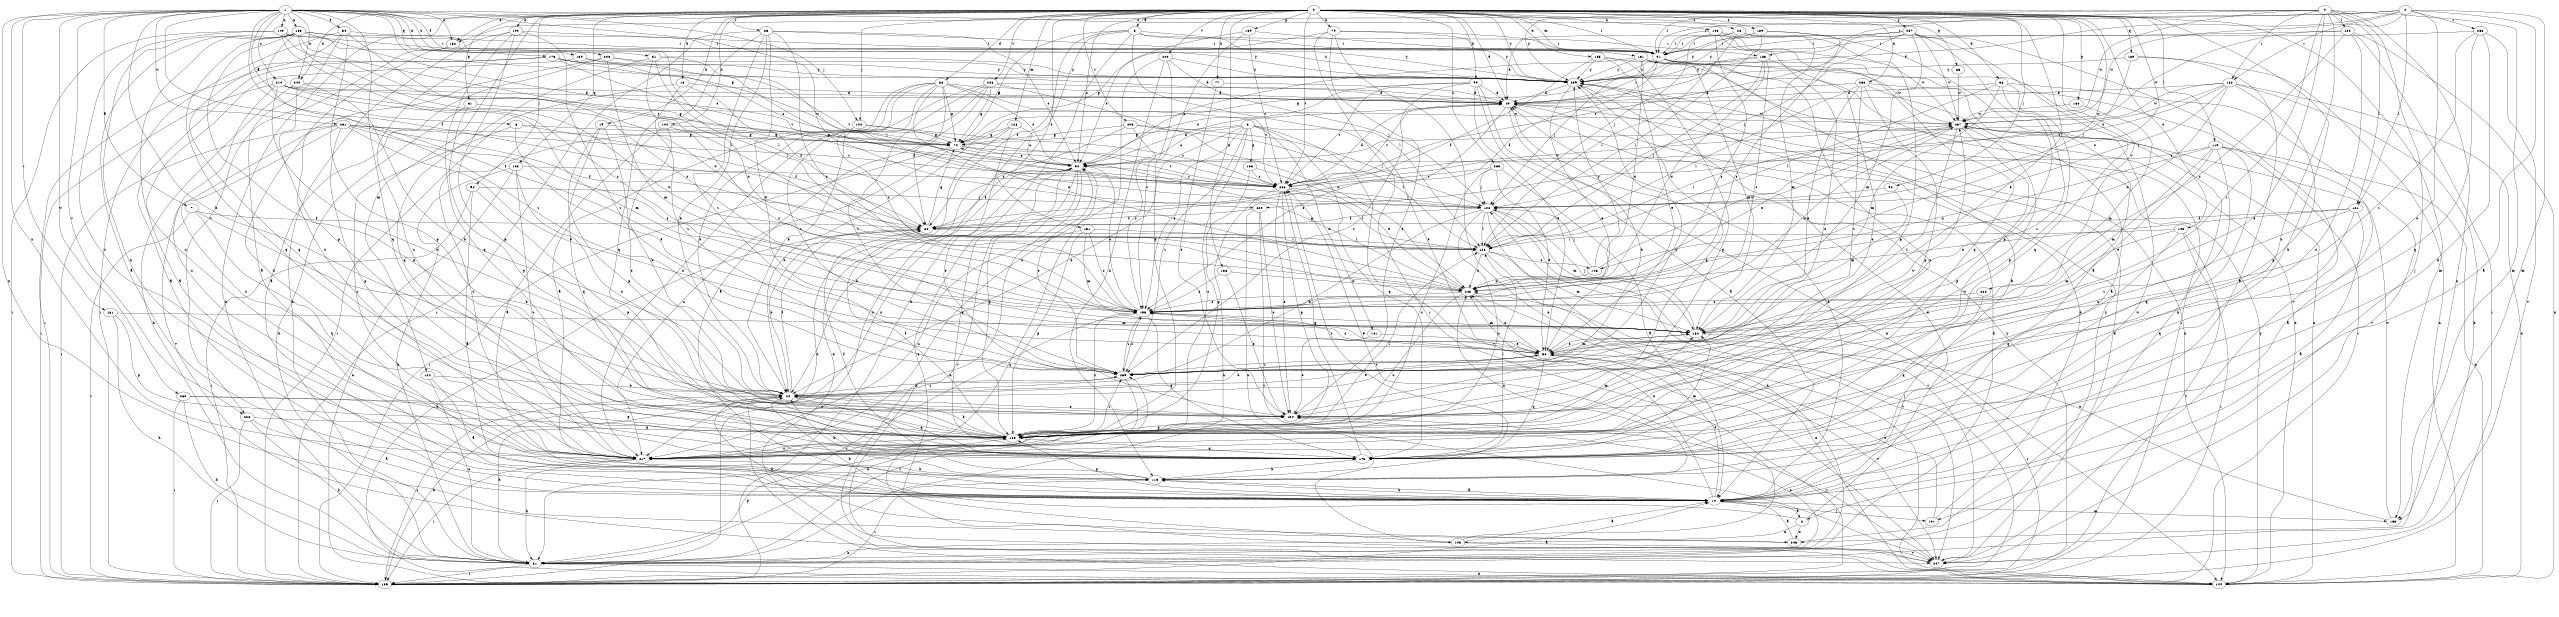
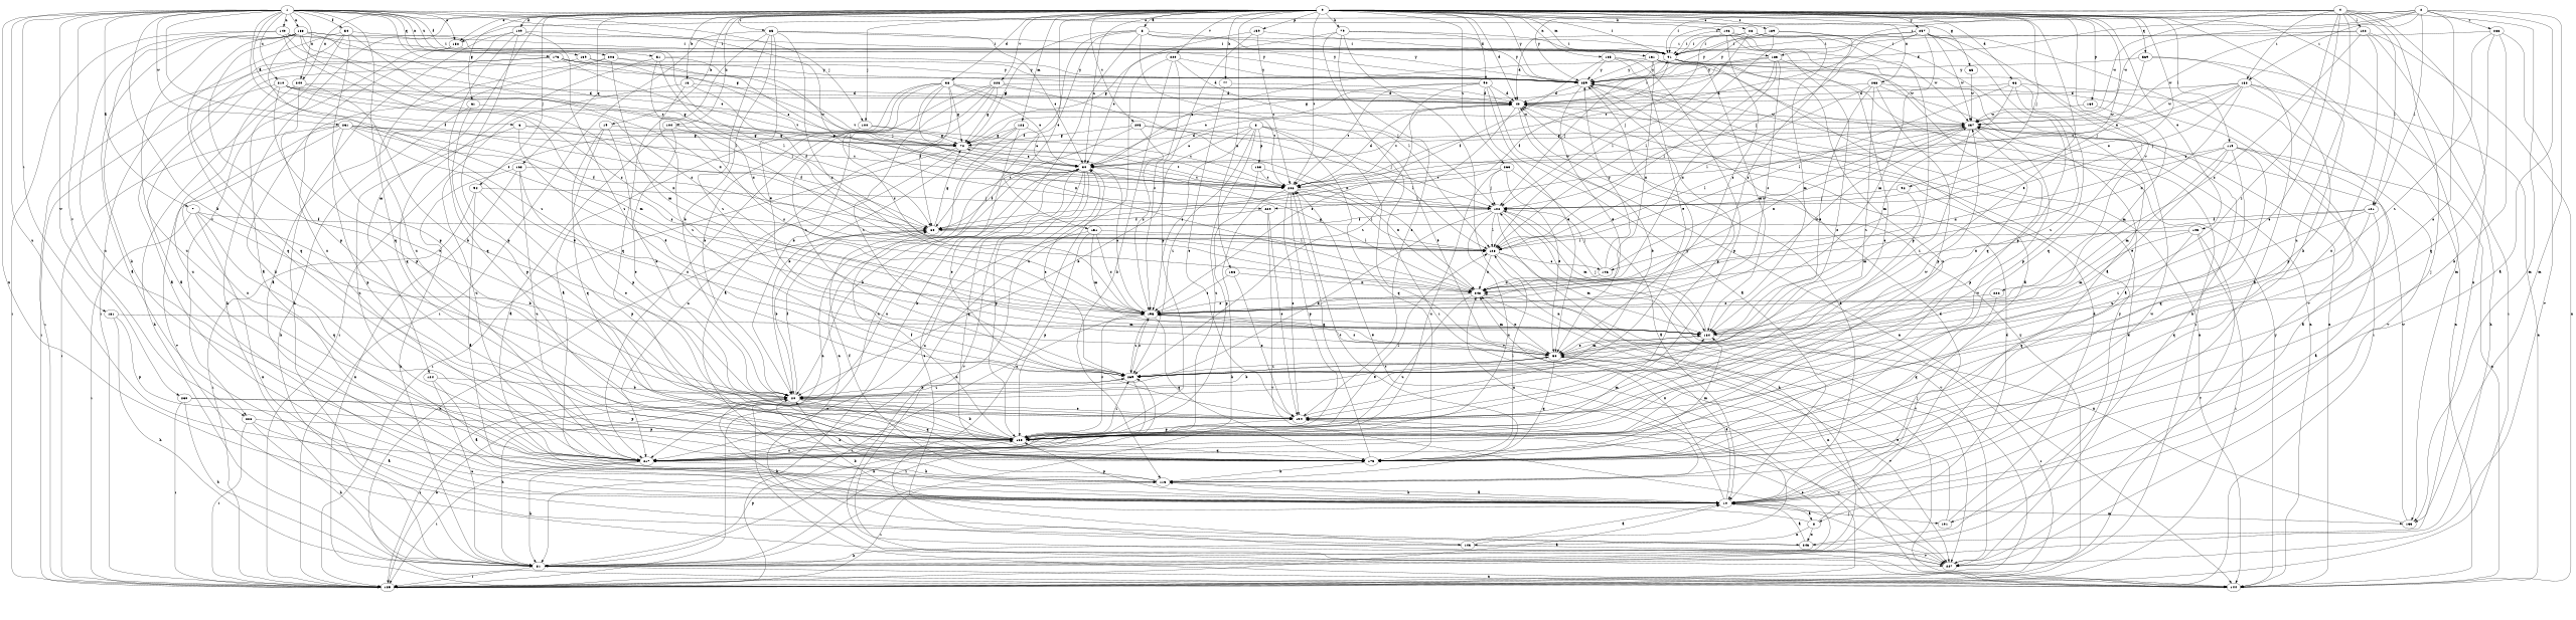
  strict digraph {
    0
    5
    13
    19
    28
    30
    36
    38
    40
    50
    61
    77
    79
    85
    90
    91
    94
    n18 [label=92]
    100
    104
    106
    109
    113
    119
    124
    128
    131
    133
    135
    136
    145
    146
    151
    152
    159
    160
    168
-   169
+   169 [label=569]
    189
    205
    206
    220
    222
    223
    226
    229
    238
    240
    257
    259
    263
    60
    70
    183
    81
    123
    185
    269
    175
    154
    165
    102
    134
    20
    217
    227
    144
    195
    10
    248
    237
    1
    6
    7
    51
    54
    65
    138
    139
    140
    173
    181
    208
    210
    230
    231
    246
    143
    2
    8
    121
    182
    266
    3
-   141
    163
    4
    101
    122
    0 -> 5 [label=a]
    0 -> 13 [label=b]
    0 -> 19 [label=b]
    0 -> 28 [label=c]
    0 -> 30 [label=c]
    0 -> 36 [label=d]
    0 -> 38 [label=d]
    0 -> 40 [label=d]
    0 -> 50 [label=e]
    0 -> 61 [label=g]
    0 -> 77 [label=h]
    0 -> 79 [label=h]
    0 -> 85 [label=i]
    0 -> 90 [label=i]
    0 -> 91 [label=i]
    0 -> 94 [label=j]
    0 -> n18 [label=j]
    0 -> 100 [label=j]
    0 -> 104 [label=k]
    0 -> 106 [label=k]
    0 -> 109 [label=k]
    0 -> 113 [label=k]
    0 -> 119 [label=l]
    0 -> 124 [label=m]
    0 -> 128 [label=m]
    0 -> 131 [label=m]
    0 -> 133 [label=m]
    0 -> 135 [label=n]
    0 -> 136 [label=n]
    0 -> 145 [label=o]
    0 -> 146 [label=o]
    0 -> 151 [label=o]
    0 -> 152 [label=o]
    0 -> 159 [label=p]
    0 -> 160 [label=p]
    0 -> 168 [label=q]
    0 -> 169 [label=q]
    0 -> 189 [label=s]
    0 -> 205 [label=t]
    0 -> 206 [label=t]
    0 -> 220 [label=v]
    0 -> 222 [label=v]
    0 -> 223 [label=v]
    0 -> 226 [label=v]
    0 -> 229 [label=w]
    0 -> 238 [label=x]
    0 -> 240 [label=x]
    0 -> 257 [label=y]
    0 -> 259 [label=y]
    0 -> 263 [label=z]
    5 -> 91 [label=i]
    5 -> 259 [label=y]
    5 -> 60 [label=f]
    5 -> 70 [label=g]
    5 -> 183 [label=r]
    5 -> 81 [label=h]
    5 -> 123 [label=l]
    5 -> 185 [label=u]
    13 -> 40 [label=d]
    13 -> 60 [label=f]
    13 -> 185 [label=r]
    13 -> 269 [label=z]
    19 -> 70 [label=g]
    19 -> 175 [label=q]
    19 -> 154 [label=o]
    19 -> 165 [label=p]
    28 -> 91 [label=i]
    28 -> 123 [label=l]
    28 -> 165 [label=p]
    28 -> 102 [label=j]
    28 -> 134 [label=m]
    30 -> 40 [label=d]
    30 -> 206 [label=t]
    30 -> 60 [label=f]
    30 -> 175 [label=q]
    30 -> 165 [label=p]
    30 -> 20 [label=b]
    30 -> 217 [label=u]
    30 -> 227 [label=v]
    30 -> 144 [label=n]
    36 -> 40 [label=d]
    36 -> 123 [label=l]
    36 -> 269 [label=z]
    36 -> 165 [label=p]
    36 -> 134 [label=m]
    36 -> 227 [label=v]
    38 -> 30 [label=c]
    38 -> 40 [label=d]
    38 -> 206 [label=t]
    38 -> 60 [label=f]
    38 -> 70 [label=g]
    38 -> 269 [label=z]
    38 -> 20 [label=b]
    38 -> 195 [label=s]
    38 -> 10 [label=a]
    38 -> 248 [label=x]
    40 -> 91 [label=i]
    40 -> 206 [label=t]
    40 -> 20 [label=b]
    40 -> 195 [label=s]
    40 -> 237 [label=w]
    50 -> 269 [label=z]
    50 -> 175 [label=q]
    50 -> 134 [label=m]
    50 -> 20 [label=b]
    50 -> 227 [label=v]
    50 -> 195 [label=s]
    50 -> 248 [label=x]
    61 -> 81 [label=h]
    61 -> 165 [label=p]
    61 -> 237 [label=w]
    77 -> 40 [label=d]
    77 -> 154 [label=o]
    79 -> 91 [label=i]
    79 -> 259 [label=y]
    79 -> 70 [label=g]
    79 -> 185 [label=r]
    79 -> 154 [label=o]
    79 -> 144 [label=n]
    85 -> 30 [label=c]
    85 -> 50 [label=e]
    85 -> 91 [label=i]
    85 -> 185 [label=r]
    85 -> 269 [label=z]
    85 -> 175 [label=q]
    85 -> 20 [label=b]
    85 -> 195 [label=s]
    90 -> 30 [label=c]
    90 -> 40 [label=d]
    90 -> 50 [label=e]
    90 -> 206 [label=t]
    90 -> 269 [label=z]
    90 -> 144 [label=n]
    90 -> 10 [label=a]
    91 -> 259 [label=y]
    91 -> 60 [label=f]
    91 -> 81 [label=h]
    91 -> 134 [label=m]
    91 -> 217 [label=u]
    91 -> 237 [label=w]
    94 -> 185 [label=r]
    94 -> 165 [label=p]
    94 -> 102 [label=j]
    94 -> 10 [label=a]
    n18 -> 102 [label=j]
    n18 -> 134 [label=m]
    100 -> 206 [label=t]
    100 -> 70 [label=g]
    100 -> 217 [label=u]
    104 -> 70 [label=g]
    104 -> 20 [label=b]
    104 -> 195 [label=s]
    104 -> 10 [label=a]
    106 -> 40 [label=d]
    106 -> 91 [label=i]
    106 -> 175 [label=q]
    106 -> 154 [label=o]
    106 -> 195 [label=s]
    106 -> 237 [label=w]
    109 -> 91 [label=i]
    109 -> 81 [label=h]
    109 -> 269 [label=z]
    109 -> 175 [label=q]
    109 -> 165 [label=p]
    109 -> 217 [label=u]
    113 -> 206 [label=t]
    113 -> 60 [label=f]
    113 -> 185 [label=r]
    113 -> 20 [label=b]
    113 -> 10 [label=a]
    113 -> 248 [label=x]
    119 -> 30 [label=c]
    119 -> 50 [label=e]
    119 -> 175 [label=q]
    119 -> 134 [label=m]
    119 -> 217 [label=u]
    119 -> 144 [label=n]
    119 -> 10 [label=a]
    119 -> 248 [label=x]
    124 -> 81 [label=c]
    124 -> 20 [label=b]
    124 -> 10 [label=a]
    128 -> 30 [label=c]
    128 -> 70 [label=g]
    128 -> 154 [label=o]
    128 -> 20 [label=b]
    128 -> 144 [label=n]
    131 -> 30 [label=c]
    131 -> 259 [label=y]
    131 -> 185 [label=r]
    131 -> 102 [label=j]
    131 -> 144 [label=n]
    131 -> 10 [label=a]
    131 -> 248 [label=x]
    133 -> 248 [label=x]
    133 -> 237 [label=w]
    135 -> 50 [label=e]
    135 -> 259 [label=y]
    135 -> 60 [label=f]
    135 -> 165 [label=p]
    135 -> 144 [label=n]
    136 -> 154 [label=o]
    136 -> 195 [label=s]
    136 -> 248 [label=x]
    145 -> 123 [label=l]
    145 -> 185 [label=r]
    145 -> 175 [label=q]
    145 -> 134 [label=m]
    145 -> 227 [label=v]
    146 -> 259 [label=y]
    146 -> 102 [label=j]
    146 -> 248 [label=x]
    146 -> 237 [label=w]
    151 -> 123 [label=l]
    151 -> 165 [label=p]
    151 -> 134 [label=m]
    151 -> 217 [label=u]
    151 -> 195 [label=s]
    152 -> 81 [label=h]
    152 -> 123 [label=l]
    152 -> 217 [label=u]
    159 -> 30 [label=c]
    159 -> 91 [label=i]
    159 -> 206 [label=t]
    159 -> 165 [label=p]
    160 -> 134 [label=m]
    160 -> 237 [label=w]
    168 -> 206 [label=t]
    168 -> 81 [label=h]
    168 -> 154 [label=o]
    168 -> 217 [label=u]
    168 -> 144 [label=n]
    169 -> 259 [label=y]
    169 -> 102 [label=j]
    169 -> 144 [label=n]
    169 -> 10 [label=a]
    189 -> 91 [label=i]
    189 -> 259 [label=y]
    189 -> 123 [label=l]
    189 -> 195 [label=s]
    189 -> 10 [label=a]
    205 -> 70 [label=g]
    205 -> 123 [label=l]
    205 -> 102 [label=j]
    205 -> 144 [label=n]
    205 -> 195 [label=s]
    206 -> 40 [label=d]
    206 -> 81 [label=h]
    206 -> 123 [label=l]
    206 -> 154 [label=o]
    206 -> 165 [label=p]
    206 -> 102 [label=j]
    206 -> 237 [label=w]
    220 -> 113 [label=k]
    220 -> 259 [label=y]
    220 -> 102 [label=j]
    220 -> 217 [label=u]
    220 -> 195 [label=s]
    222 -> 175 [label=q]
    222 -> 195 [label=s]
    223 -> 40 [label=d]
    223 -> 70 [label=g]
    223 -> 269 [label=z]
    223 -> 20 [label=b]
    223 -> 217 [label=u]
    223 -> 10 [label=a]
    223 -> 248 [label=x]
    226 -> 81 [label=h]
    226 -> 185 [label=r]
    226 -> 165 [label=p]
    226 -> 10 [label=a]
    229 -> 60 [label=f]
    229 -> 154 [label=o]
    229 -> 227 [label=v]
    238 -> 40 [label=d]
    238 -> 50 [label=e]
    238 -> 123 [label=l]
    238 -> 185 [label=r]
    238 -> 269 [label=z]
    238 -> 165 [label=p]
    238 -> 10 [label=a]
    240 -> 40 [label=d]
    240 -> 81 [label=h]
    240 -> 165 [label=p]
    240 -> 20 [label=b]
    257 -> 91 [label=i]
    257 -> 206 [label=t]
    257 -> 259 [label=y]
    257 -> 175 [label=q]
    257 -> 165 [label=p]
    257 -> 102 [label=j]
    257 -> 134 [label=m]
    257 -> 227 [label=v]
    257 -> 237 [label=w]
    259 -> 40 [label=d]
    259 -> 50 [label=e]
    259 -> 165 [label=p]
    259 -> 144 [label=n]
    263 -> 50 [label=e]
    263 -> 206 [label=t]
    263 -> 102 [label=j]
    263 -> 217 [label=u]
    263 -> 10 [label=a]
    60 -> 70 [label=g]
    60 -> 123 [label=l]
    60 -> 20 [label=b]
    60 -> 144 [label=n]
    70 -> 30 [label=c]
    70 -> 206 [label=t]
    70 -> 185 [label=r]
    70 -> 217 [label=u]
    183 -> 259 [label=y]
    183 -> 70 [label=g]
    183 -> 123 [label=l]
    183 -> 154 [label=o]
    183 -> 195 [label=s]
    183 -> 248 [label=x]
    81 -> 40 [label=d]
    81 -> 185 [label=r]
    81 -> 269 [label=z]
    81 -> 154 [label=o]
    81 -> 165 [label=p]
    81 -> 144 [label=n]
    123 -> 146 [label=c]
    123 -> 134 [label=m]
    123 -> 227 [label=v]
    123 -> 248 [label=x]
    185 -> 259 [label=y]
    185 -> 102 [label=j]
    185 -> 20 [label=b]
    185 -> 10 [label=a]
    269 -> 30 [label=c]
    269 -> 81 [label=h]
    269 -> 20 [label=b]
    269 -> 195 [label=s]
    175 -> 113 [label=k]
    175 -> 206 [label=q]
    175 -> 123 [label=l]
    175 -> 134 [label=m]
    175 -> 237 [label=w]
    154 -> 259 [label=y]
    154 -> 165 [label=p]
    154 -> 227 [label=v]
    154 -> 237 [label=w]
    165 -> 60 [label=f]
    165 -> 123 [label=l]
    165 -> 269 [label=z]
    165 -> 175 [label=q]
    165 -> 134 [label=m]
    165 -> 20 [label=b]
    165 -> 217 [label=u]
    165 -> 195 [label=s]
    102 -> 60 [label=f]
    102 -> 81 [label=h]
    102 -> 123 [label=l]
    102 -> 134 [label=m]
    102 -> 20 [label=b]
    102 -> 217 [label=u]
    102 -> 227 [label=v]
    134 -> 50 [label=e]
    134 -> 185 [label=r]
    134 -> 102 [label=j]
    20 -> 50 [label=e]
    20 -> 60 [label=f]
    20 -> 81 [label=h]
    20 -> 185 [label=r]
    20 -> 269 [label=z]
    20 -> 175 [label=q]
    20 -> 154 [label=o]
    217 -> 113 [label=k]
    217 -> 81 [label=h]
    217 -> 185 [label=r]
    227 -> 30 [label=c]
    227 -> 40 [label=d]
    144 -> 259 [label=y]
    195 -> 30 [label=c]
    195 -> 50 [label=e]
    195 -> 185 [label=r]
    195 -> 269 [label=z]
    195 -> 175 [label=q]
    195 -> 134 [label=m]
    195 -> 237 [label=w]
    10 -> 40 [label=d]
    10 -> 50 [label=e]
    10 -> 113 [label=k]
    10 -> 133 [label=m]
    10 -> 165 [label=p]
    10 -> 248 [label=x]
    10 -> 237 [label=w]
    10 -> 8 [label=a]
    10 -> 101 [label=j]
    248 -> 70 [label=g]
    248 -> 217 [label=u]
    248 -> 144 [label=n]
    248 -> 195 [label=s]
    237 -> 123 [label=l]
    237 -> 269 [label=z]
    237 -> 165 [label=p]
    237 -> 248 [label=x]
    1 -> 100 [label=j]
    1 -> 152 [label=o]
    1 -> 226 [label=v]
    1 -> 229 [label=w]
    1 -> 240 [label=x]
    1 -> 60 [label=f]
    1 -> 70 [label=g]
    1 -> 175 [label=q]
    1 -> 20 [label=b]
    1 -> 217 [label=u]
    1 -> 195 [label=s]
    1 -> 6 [label=a]
    1 -> 7 [label=a]
    1 -> 51 [label=f]
    1 -> 54 [label=f]
    1 -> 65 [label=g]
    1 -> 138 [label=n]
    1 -> 139 [label=n]
    1 -> 140 [label=n]
    1 -> 173 [label=q]
    1 -> 181 [label=r]
    1 -> 208 [label=u]
    1 -> 210 [label=u]
    1 -> 230 [label=w]
    1 -> 231 [label=w]
    1 -> 246 [label=x]
    6 -> 50 [label=e]
    6 -> 60 [label=f]
    6 -> 70 [label=g]
    6 -> 217 [label=u]
    7 -> 60 [label=f]
    7 -> 185 [label=r]
    7 -> 175 [label=q]
    7 -> 20 [label=b]
-   229 -> 143 [label=n]
+   7 -> 143 [label=n]
    51 -> 259 [label=y]
    51 -> 123 [label=l]
    51 -> 175 [label=q]
    51 -> 102 [label=j]
    51 -> 248 [label=x]
    54 -> 91 [label=i]
    54 -> 185 [label=r]
    54 -> 175 [label=q]
    54 -> 165 [label=p]
    54 -> 10 [label=a]
    54 -> 248 [label=x]
    65 -> 237 [label=w]
    138 -> 30 [label=c]
    138 -> 91 [label=i]
    138 -> 113 [label=k]
    138 -> 259 [label=y]
    138 -> 123 [label=l]
    138 -> 269 [label=z]
    138 -> 175 [label=q]
    138 -> 165 [label=p]
    138 -> 217 [label=u]
    138 -> 195 [label=s]
    138 -> 10 [label=a]
    139 -> 259 [label=y]
    139 -> 102 [label=j]
    139 -> 10 [label=a]
    140 -> 91 [label=i]
    140 -> 206 [label=t]
    140 -> 259 [label=y]
    140 -> 185 [label=r]
    140 -> 217 [label=u]
    140 -> 195 [label=s]
    173 -> 30 [label=c]
    173 -> 40 [label=d]
    173 -> 206 [label=t]
    173 -> 259 [label=y]
    173 -> 185 [label=r]
    173 -> 10 [label=a]
    181 -> 81 [label=h]
    181 -> 165 [label=p]
    181 -> 134 [label=m]
    208 -> 113 [label=k]
    208 -> 206 [label=t]
    208 -> 259 [label=y]
    208 -> 134 [label=m]
    208 -> 10 [label=a]
    210 -> 40 [label=d]
    210 -> 70 [label=g]
    210 -> 185 [label=r]
    210 -> 154 [label=o]
    210 -> 134 [label=m]
    210 -> 217 [label=u]
    210 -> 248 [label=x]
    230 -> 81 [label=h]
    230 -> 185 [label=r]
    230 -> 154 [label=o]
    230 -> 165 [label=p]
    231 -> 50 [label=e]
    231 -> 206 [label=t]
    231 -> 60 [label=f]
    231 -> 70 [label=g]
    231 -> 185 [label=r]
    231 -> 165 [label=p]
    231 -> 217 [label=u]
    231 -> 227 [label=v]
    231 -> 195 [label=s]
    246 -> 259 [label=y]
    246 -> 20 [label=b]
    246 -> 10 [label=a]
    143 -> 30 [label=c]
    143 -> 206 [label=t]
    143 -> 81 [label=h]
    143 -> 227 [label=v]
    143 -> 10 [label=a]
    2 -> 40 [label=d]
    2 -> 91 [label=i]
    2 -> 133 [label=m]
    2 -> 152 [label=o]
    2 -> 154 [label=o]
    2 -> 237 [label=w]
    2 -> 8 [label=a]
    2 -> 121 [label=l]
    2 -> 182 [label=r]
    2 -> 266 [label=z]
    8 -> 40 [label=d]
    8 -> 20 [label=b]
    8 -> 246 [label=x]
    8 -> 143 [label=n]
    121 -> 60 [label=f]
    121 -> 269 [label=z]
    121 -> 175 [label=q]
    121 -> 10 [label=a]
    121 -> 248 [label=x]
-   182 -> 30 [label=c]
+   182 -> 30 [label=n]
    182 -> 40 [label=d]
    182 -> 206 [label=t]
    182 -> 81 [label=h]
    182 -> 165 [label=p]
    182 -> 102 [label=j]
    182 -> 144 [label=n]
    182 -> 248 [label=x]
    182 -> 237 [label=w]
    266 -> 91 [label=i]
    266 -> 113 [label=k]
    266 -> 269 [label=z]
    266 -> 175 [label=q]
    266 -> 227 [label=v]
    3 -> 30 [label=c]
    3 -> 50 [label=e]
-   3 -> 70 [label=g]
+   237 -> 70 [label=g]
    3 -> 269 [label=z]
    3 -> 175 [label=q]
    3 -> 20 [label=b]
    3 -> 217 [label=u]
    3 -> 227 [label=v]
    3 -> 195 [label=s]
-   3 -> 141 [label=n]
    3 -> 163 [label=p]
-   141 -> 50 [label=e]
-   141 -> 154 [label=o]
    163 -> 206 [label=t]
    163 -> 165 [label=p]
    163 -> 248 [label=x]
    4 -> 91 [label=i]
    4 -> 133 [label=m]
    4 -> 259 [label=y]
    4 -> 183 [label=r]
    4 -> 269 [label=z]
    4 -> 154 [label=o]
    4 -> 217 [label=u]
    4 -> 237 [label=w]
    4 -> 246 [label=x]
    4 -> 121 [label=l]
    4 -> 182 [label=r]
    4 -> 101 [label=j]
    4 -> 122 [label=l]
    101 -> 40 [label=d]
    101 -> 50 [label=e]
    122 -> 91 [label=i]
    122 -> 185 [label=r]
    122 -> 217 [label=u]
    122 -> 144 [label=n]
    122 -> 195 [label=s]
    122 -> 237 [label=w]
  }
